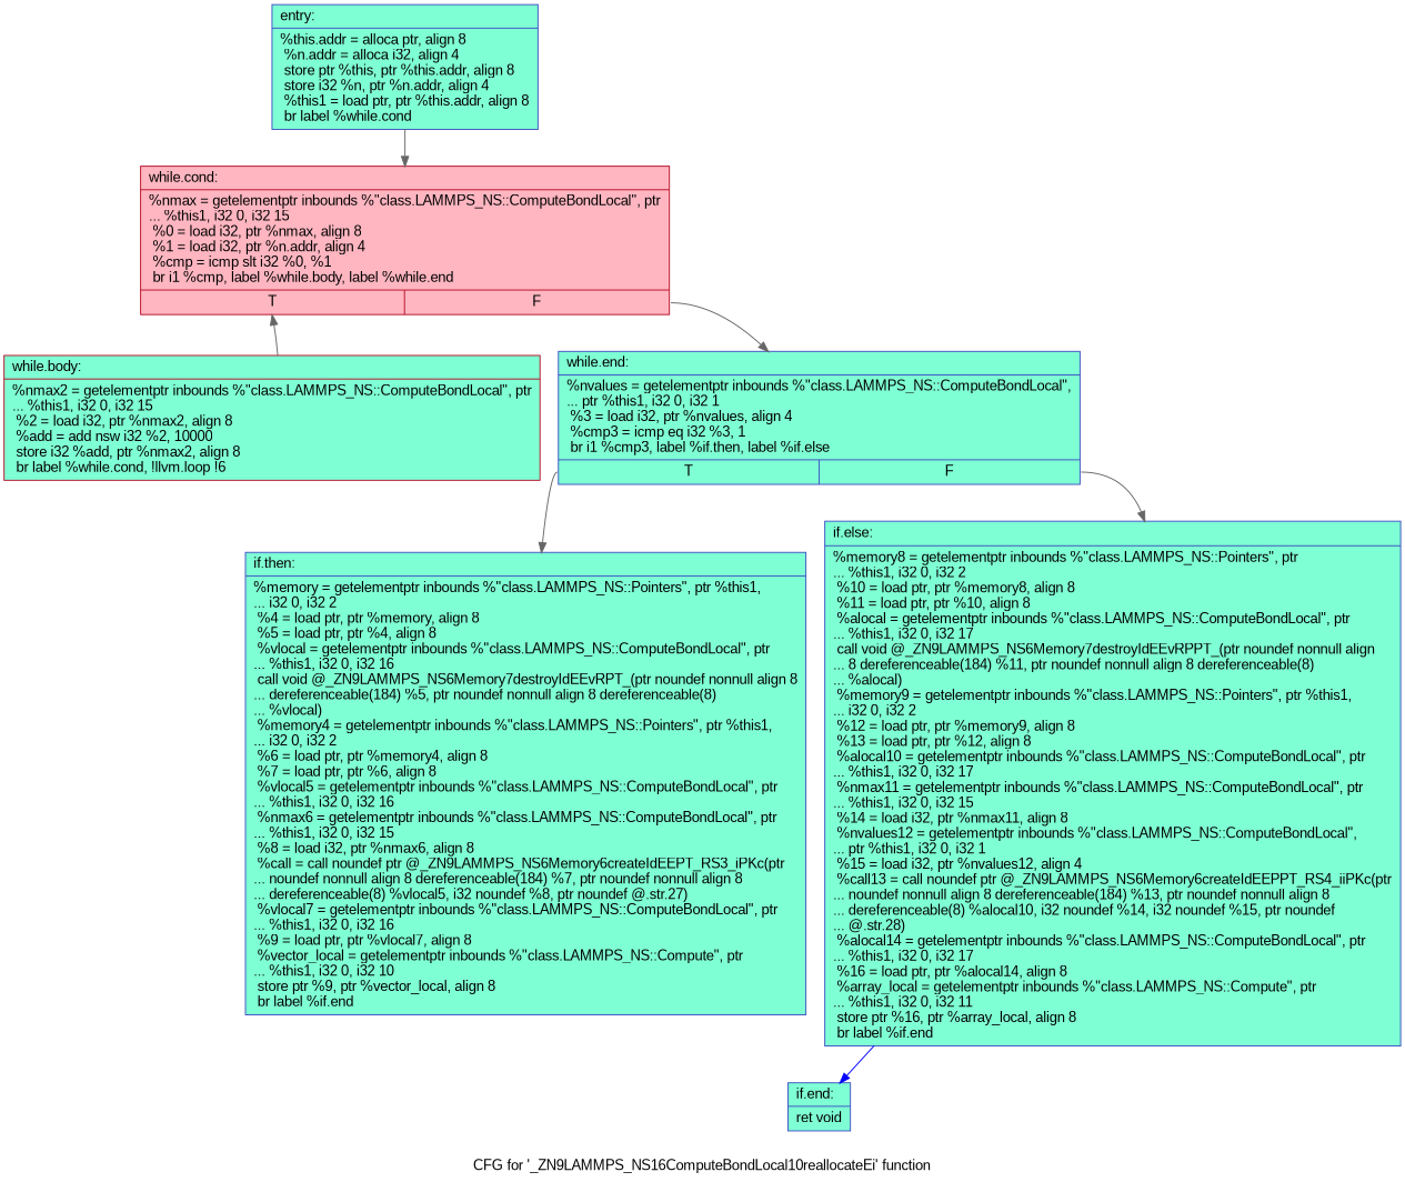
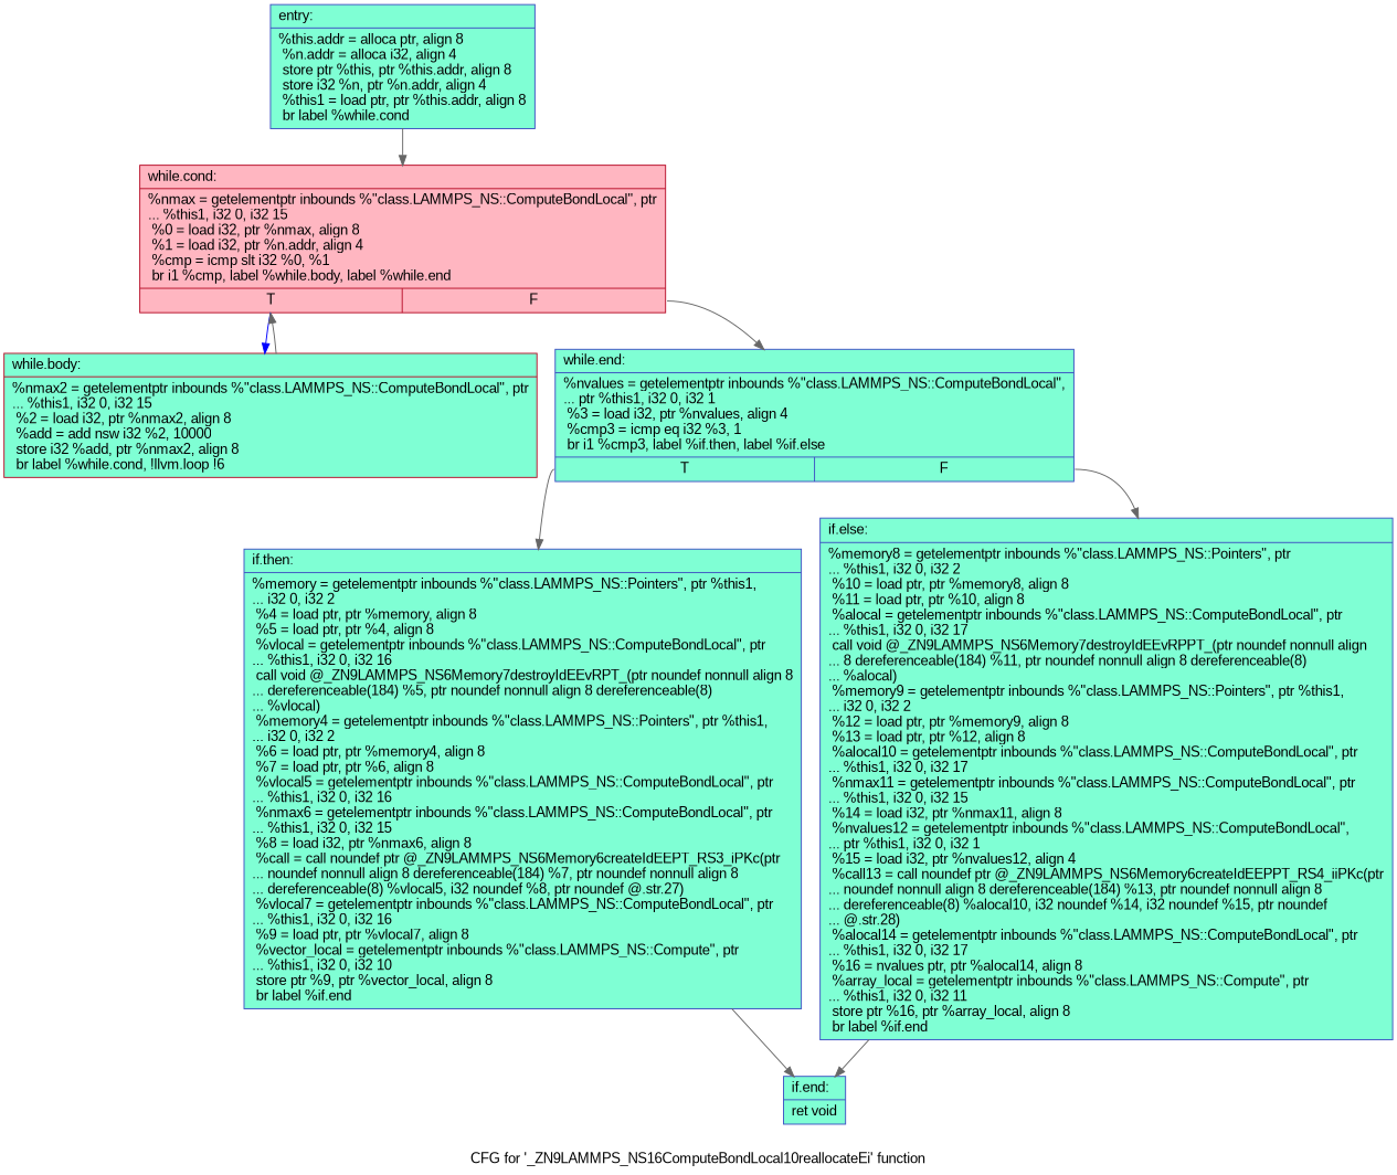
  digraph {
    fontname="Liberation Sans"
    label="CFG for '_ZN9LAMMPS_NS16ComputeBondLocal10reallocateEi' function"
    node [color="#3d50c3ff" fillcolor=aquamarine fontname="Liberation Sans" shape=record style=filled]
    edge [color=gray40 fontname="Liberation Sans"]
    n1 [label="{entry:\l|  %this.addr = alloca ptr, align 8\l  %n.addr = alloca i32, align 4\l  store ptr %this, ptr %this.addr, align 8\l  store i32 %n, ptr %n.addr, align 4\l  %this1 = load ptr, ptr %this.addr, align 8\l  br label %while.cond\l}"]
    n2 [color="#b70d28ff" fillcolor=lightpink label="{while.cond:\l|  %nmax = getelementptr inbounds %\"class.LAMMPS_NS::ComputeBondLocal\", ptr\l... %this1, i32 0, i32 15\l  %0 = load i32, ptr %nmax, align 8\l  %1 = load i32, ptr %n.addr, align 4\l  %cmp = icmp slt i32 %0, %1\l  br i1 %cmp, label %while.body, label %while.end\l|{<s0>T|<s1>F}}"]
    n3 [color="#b70d28ff" label="{while.body:\l|  %nmax2 = getelementptr inbounds %\"class.LAMMPS_NS::ComputeBondLocal\", ptr\l... %this1, i32 0, i32 15\l  %2 = load i32, ptr %nmax2, align 8\l  %add = add nsw i32 %2, 10000\l  store i32 %add, ptr %nmax2, align 8\l  br label %while.cond, !llvm.loop !6\l}"]
    n4 [label="{while.end:\l|  %nvalues = getelementptr inbounds %\"class.LAMMPS_NS::ComputeBondLocal\",\l... ptr %this1, i32 0, i32 1\l  %3 = load i32, ptr %nvalues, align 4\l  %cmp3 = icmp eq i32 %3, 1\l  br i1 %cmp3, label %if.then, label %if.else\l|{<s0>T|<s1>F}}"]
    n5 [label="{if.then:\l|  %memory = getelementptr inbounds %\"class.LAMMPS_NS::Pointers\", ptr %this1,\l... i32 0, i32 2\l  %4 = load ptr, ptr %memory, align 8\l  %5 = load ptr, ptr %4, align 8\l  %vlocal = getelementptr inbounds %\"class.LAMMPS_NS::ComputeBondLocal\", ptr\l... %this1, i32 0, i32 16\l  call void @_ZN9LAMMPS_NS6Memory7destroyIdEEvRPT_(ptr noundef nonnull align 8\l... dereferenceable(184) %5, ptr noundef nonnull align 8 dereferenceable(8)\l... %vlocal)\l  %memory4 = getelementptr inbounds %\"class.LAMMPS_NS::Pointers\", ptr %this1,\l... i32 0, i32 2\l  %6 = load ptr, ptr %memory4, align 8\l  %7 = load ptr, ptr %6, align 8\l  %vlocal5 = getelementptr inbounds %\"class.LAMMPS_NS::ComputeBondLocal\", ptr\l... %this1, i32 0, i32 16\l  %nmax6 = getelementptr inbounds %\"class.LAMMPS_NS::ComputeBondLocal\", ptr\l... %this1, i32 0, i32 15\l  %8 = load i32, ptr %nmax6, align 8\l  %call = call noundef ptr @_ZN9LAMMPS_NS6Memory6createIdEEPT_RS3_iPKc(ptr\l... noundef nonnull align 8 dereferenceable(184) %7, ptr noundef nonnull align 8\l... dereferenceable(8) %vlocal5, i32 noundef %8, ptr noundef @.str.27)\l  %vlocal7 = getelementptr inbounds %\"class.LAMMPS_NS::ComputeBondLocal\", ptr\l... %this1, i32 0, i32 16\l  %9 = load ptr, ptr %vlocal7, align 8\l  %vector_local = getelementptr inbounds %\"class.LAMMPS_NS::Compute\", ptr\l... %this1, i32 0, i32 10\l  store ptr %9, ptr %vector_local, align 8\l  br label %if.end\l}"]
-   n6 [label="{if.else:\l|  %memory8 = getelementptr inbounds %\"class.LAMMPS_NS::Pointers\", ptr\l... %this1, i32 0, i32 2\l  %10 = load ptr, ptr %memory8, align 8\l  %11 = load ptr, ptr %10, align 8\l  %alocal = getelementptr inbounds %\"class.LAMMPS_NS::ComputeBondLocal\", ptr\l... %this1, i32 0, i32 17\l  call void @_ZN9LAMMPS_NS6Memory7destroyIdEEvRPPT_(ptr noundef nonnull align\l... 8 dereferenceable(184) %11, ptr noundef nonnull align 8 dereferenceable(8)\l... %alocal)\l  %memory9 = getelementptr inbounds %\"class.LAMMPS_NS::Pointers\", ptr %this1,\l... i32 0, i32 2\l  %12 = load ptr, ptr %memory9, align 8\l  %13 = load ptr, ptr %12, align 8\l  %alocal10 = getelementptr inbounds %\"class.LAMMPS_NS::ComputeBondLocal\", ptr\l... %this1, i32 0, i32 17\l  %nmax11 = getelementptr inbounds %\"class.LAMMPS_NS::ComputeBondLocal\", ptr\l... %this1, i32 0, i32 15\l  %14 = load i32, ptr %nmax11, align 8\l  %nvalues12 = getelementptr inbounds %\"class.LAMMPS_NS::ComputeBondLocal\",\l... ptr %this1, i32 0, i32 1\l  %15 = load i32, ptr %nvalues12, align 4\l  %call13 = call noundef ptr @_ZN9LAMMPS_NS6Memory6createIdEEPPT_RS4_iiPKc(ptr\l... noundef nonnull align 8 dereferenceable(184) %13, ptr noundef nonnull align 8\l... dereferenceable(8) %alocal10, i32 noundef %14, i32 noundef %15, ptr noundef\l... @.str.28)\l  %alocal14 = getelementptr inbounds %\"class.LAMMPS_NS::ComputeBondLocal\", ptr\l... %this1, i32 0, i32 17\l  %16 = load ptr, ptr %alocal14, align 8\l  %array_local = getelementptr inbounds %\"class.LAMMPS_NS::Compute\", ptr\l... %this1, i32 0, i32 11\l  store ptr %16, ptr %array_local, align 8\l  br label %if.end\l}"]
+   n6 [label="{if.else:\l|  %memory8 = getelementptr inbounds %\"class.LAMMPS_NS::Pointers\", ptr\l... %this1, i32 0, i32 2\l  %10 = load ptr, ptr %memory8, align 8\l  %11 = load ptr, ptr %10, align 8\l  %alocal = getelementptr inbounds %\"class.LAMMPS_NS::ComputeBondLocal\", ptr\l... %this1, i32 0, i32 17\l  call void @_ZN9LAMMPS_NS6Memory7destroyIdEEvRPPT_(ptr noundef nonnull align\l... 8 dereferenceable(184) %11, ptr noundef nonnull align 8 dereferenceable(8)\l... %alocal)\l  %memory9 = getelementptr inbounds %\"class.LAMMPS_NS::Pointers\", ptr %this1,\l... i32 0, i32 2\l  %12 = load ptr, ptr %memory9, align 8\l  %13 = load ptr, ptr %12, align 8\l  %alocal10 = getelementptr inbounds %\"class.LAMMPS_NS::ComputeBondLocal\", ptr\l... %this1, i32 0, i32 17\l  %nmax11 = getelementptr inbounds %\"class.LAMMPS_NS::ComputeBondLocal\", ptr\l... %this1, i32 0, i32 15\l  %14 = load i32, ptr %nmax11, align 8\l  %nvalues12 = getelementptr inbounds %\"class.LAMMPS_NS::ComputeBondLocal\",\l... ptr %this1, i32 0, i32 1\l  %15 = load i32, ptr %nvalues12, align 4\l  %call13 = call noundef ptr @_ZN9LAMMPS_NS6Memory6createIdEEPPT_RS4_iiPKc(ptr\l... noundef nonnull align 8 dereferenceable(184) %13, ptr noundef nonnull align 8\l... dereferenceable(8) %alocal10, i32 noundef %14, i32 noundef %15, ptr noundef\l... @.str.28)\l  %alocal14 = getelementptr inbounds %\"class.LAMMPS_NS::ComputeBondLocal\", ptr\l... %this1, i32 0, i32 17\l  %16 = nvalues ptr, ptr %alocal14, align 8\l  %array_local = getelementptr inbounds %\"class.LAMMPS_NS::Compute\", ptr\l... %this1, i32 0, i32 11\l  store ptr %16, ptr %array_local, align 8\l  br label %if.end\l}"]
    n7 [label="{if.end:\l|  ret void\l}"]
    n1 -> n2
+   n2 -> n3 [color=blue tailport=s0]
    n2 -> n4 [tailport=s1]
    n3 -> n2
    n4 -> n5 [tailport=s0]
    n4 -> n6 [tailport=s1]
-   n6 -> n7 [color=blue]
+   n5 -> n7
+   n6 -> n7
  }
